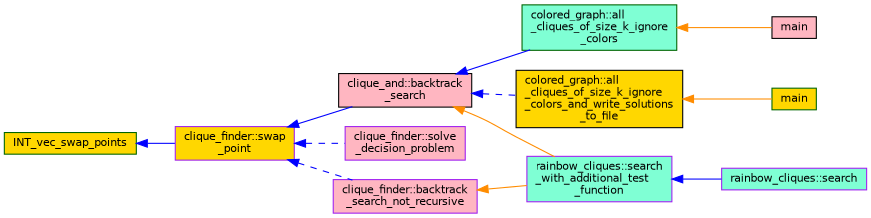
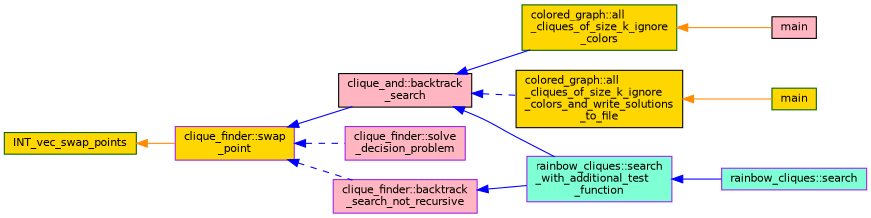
  digraph {
    rankdir=LR
    node [color=purple fillcolor=gold fontname=Helvetica fontsize=10 shape=record style=filled]
    edge [color=blue dir=back fontname=Helvetica fontsize=10 labelfontname=Helvetica labelfontsize=10 style=solid]
    n1 [color=darkgreen fontcolor=black height=0.2 label=INT_vec_swap_points width=0.4]
    n2 [height=0.2 label="clique_finder::swap\l_point" width=0.4]
    n3 [color=black fillcolor=lightpink height=0.2 label="clique_and::backtrack\l_search" width=0.4]
    n4 [fillcolor=lightpink height=0.2 label="clique_finder::solve\l_decision_problem" width=0.4]
    n5 [fillcolor=lightpink height=0.2 label="clique_finder::backtrack\l_search_not_recursive" width=0.4]
-   n6 [color=darkgreen fillcolor=aquamarine height=0.2 label="colored_graph::all\l_cliques_of_size_k_ignore\l_colors" width=0.4]
+   n6 [color=darkgreen height=0.2 label="colored_graph::all\l_cliques_of_size_k_ignore\l_colors" width=0.4]
    n7 [color=black height=0.2 label="colored_graph::all\l_cliques_of_size_k_ignore\l_colors_and_write_solutions\l_to_file" width=0.4]
    n8 [fillcolor=aquamarine height=0.2 label="rainbow_cliques::search\l_with_additional_test\l_function" width=0.4]
    n9 [color=black fillcolor=lightpink height=0.2 label=main width=0.4]
    n10 [color=darkgreen height=0.2 label=main width=0.4]
    n11 [fillcolor=aquamarine height=0.2 label="rainbow_cliques::search" width=0.4]
-   n1 -> n2
+   n1 -> n2 [color=darkorange]
    n2 -> n3
    n2 -> n4 [style=dashed]
    n2 -> n5 [style=dashed]
    n3 -> n6
    n3 -> n7 [style=dashed]
-   n3 -> n8 [color=darkorange]
-   n5 -> n8 [color=darkorange]
+   n3 -> n8
+   n5 -> n8
    n6 -> n9 [color=darkorange]
    n7 -> n10 [color=darkorange]
    n8 -> n11
  }
